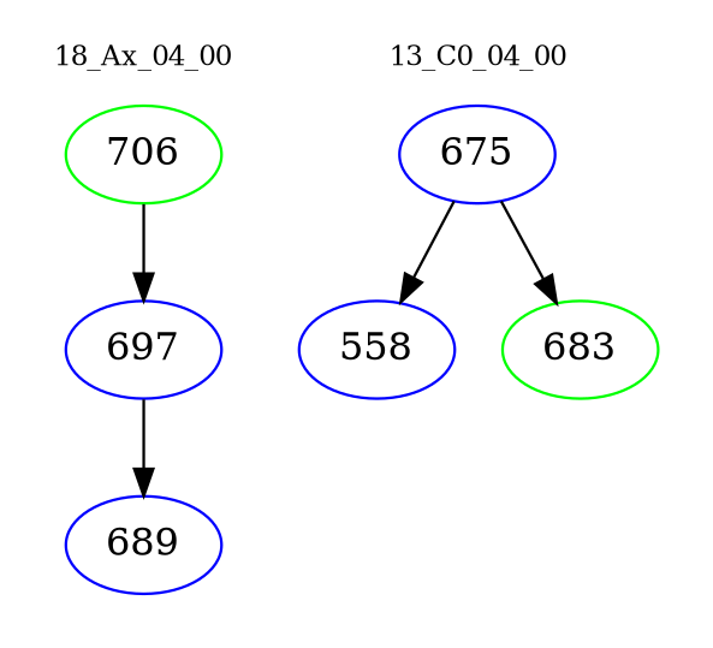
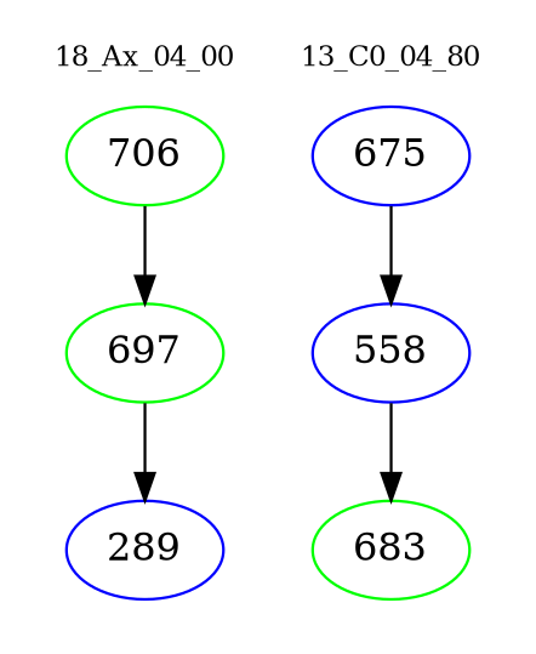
  digraph {
    node [color=blue]
    edge [color=black]
-   n1 [label=697]
-   n2 [label=689]
+   n1 [color=green label=697]
+   n2 [label=289]
    n3 [color=green label=706]
    n4 [label=675]
    n5 [label=558]
    n6 [color=green label=683]
    subgraph cluster_1 {
      color=white
      fontsize=10
      label="18_Ax_04_00"
      n1
      n2
      n3
    }
    subgraph cluster_2 {
      color=white
      fontsize=10
-     label="13_C0_04_00"
+     label="13_C0_04_80"
      n4
      n5
      n6
    }
    n1 -> n2
    n3 -> n1
    n4 -> n5
-   n4 -> n6
+   n5 -> n6
  }
